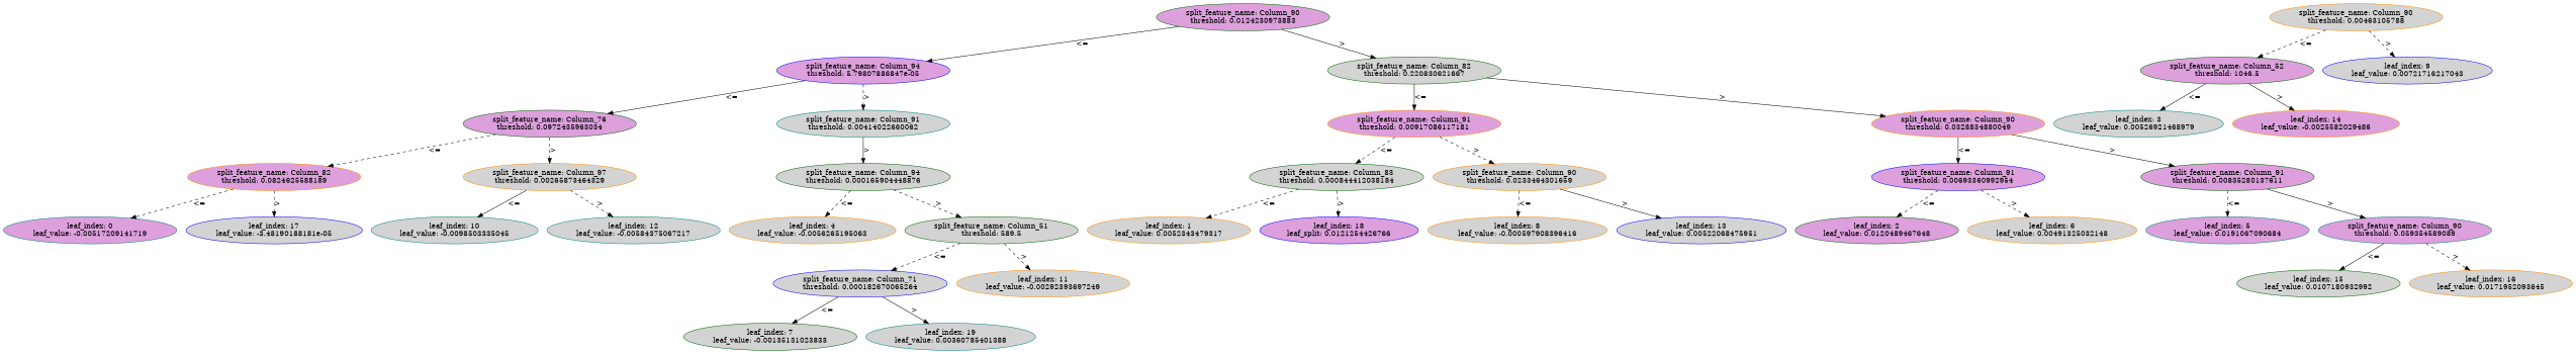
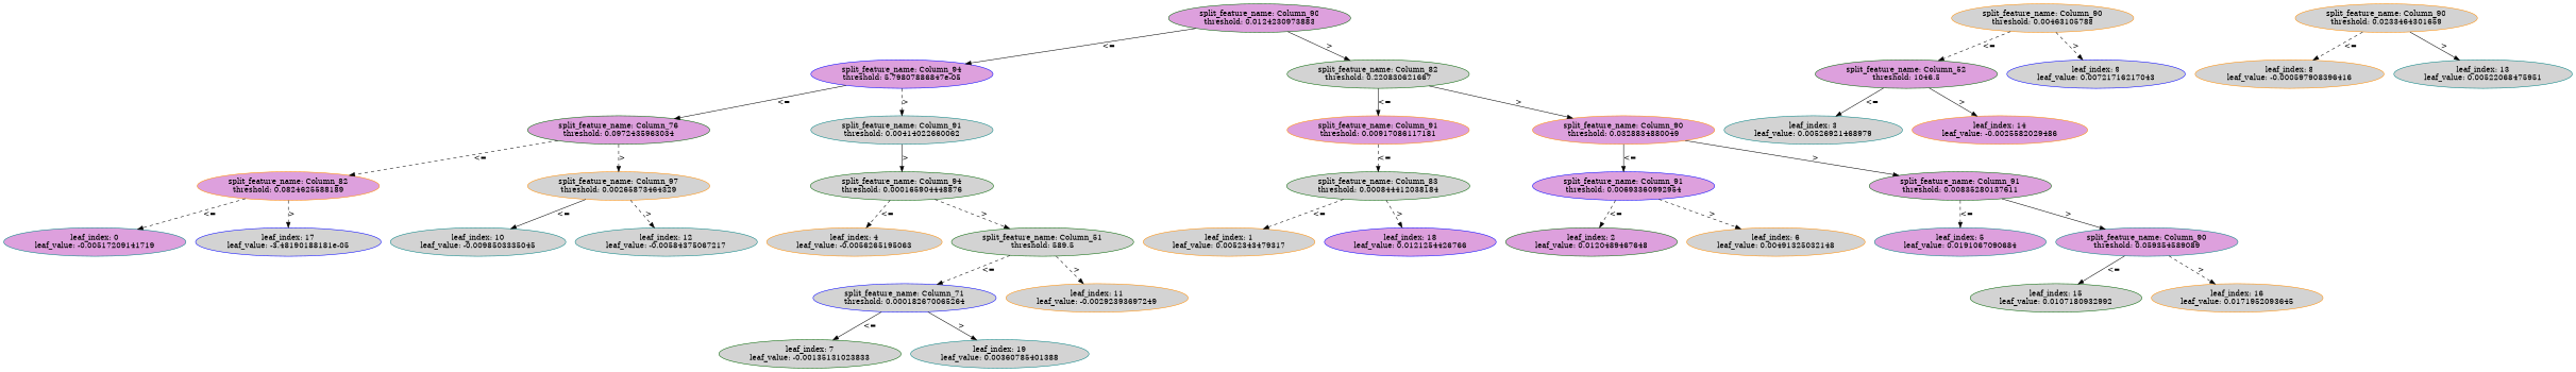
  digraph {
    node [color=darkorange fillcolor=lightgrey style=filled]
    edge [style=dashed]
    n1 [color=darkgreen fillcolor=plum label="split_feature_name: Column_90\nthreshold: 0.0124230973883"]
    n2 [color=blue fillcolor=plum label="split_feature_name: Column_94\nthreshold: 5.79807886847e-05"]
    n3 [color=darkgreen label="split_feature_name: Column_82\nthreshold: 0.220830621667"]
    n4 [color=darkgreen fillcolor=plum label="split_feature_name: Column_76\nthreshold: 0.0972435963034"]
    n5 [color=teal label="split_feature_name: Column_91\nthreshold: 0.00414022660062"]
    n6 [fillcolor=plum label="split_feature_name: Column_91\nthreshold: 0.00917086117181"]
    n7 [fillcolor=plum label="split_feature_name: Column_90\nthreshold: 0.0328834880049"]
    n8 [fillcolor=plum label="split_feature_name: Column_82\nthreshold: 0.0824625588189"]
    n9 [label="split_feature_name: Column_97\nthreshold: 0.00265873464329"]
    n10 [color=darkgreen label="split_feature_name: Column_94\nthreshold: 0.000165904448876"]
    n11 [color=teal fillcolor=plum label="leaf_index: 0\nleaf_value: -0.00517209141719"]
    n12 [color=blue label="leaf_index: 17\nleaf_value: -3.48190188181e-05"]
    n13 [color=teal label="leaf_index: 10\nleaf_value: -0.0098503335045"]
    n14 [color=teal label="leaf_index: 12\nleaf_value: -0.00584375067217"]
    n15 [label="split_feature_name: Column_90\nthreshold: 0.00463105788"]
    n16 [color=darkgreen fillcolor=plum label="split_feature_name: Column_52\nthreshold: 1046.5"]
    n17 [color=blue label="leaf_index: 9\nleaf_value: 0.00721716217043"]
    n18 [label="leaf_index: 4\nleaf_value: -0.0056265195063"]
    n19 [color=darkgreen label="split_feature_name: Column_51\nthreshold: 589.5"]
    n20 [color=teal label="leaf_index: 3\nleaf_value: 0.00526921468979"]
    n21 [fillcolor=plum label="leaf_index: 14\nleaf_value: -0.0025582029486"]
    n22 [color=blue label="split_feature_name: Column_71\nthreshold: 0.000182670065264"]
    n23 [label="leaf_index: 11\nleaf_value: -0.00292393697249"]
    n24 [color=darkgreen label="leaf_index: 7\nleaf_value: -0.00135131023833"]
    n25 [color=teal label="leaf_index: 19\nleaf_value: 0.00360785401388"]
    n26 [color=darkgreen label="split_feature_name: Column_83\nthreshold: 0.000844412038184"]
    n27 [label="split_feature_name: Column_90\nthreshold: 0.0233464301659"]
    n28 [color=blue fillcolor=plum label="split_feature_name: Column_91\nthreshold: 0.00693360992954"]
    n29 [color=darkgreen fillcolor=plum label="split_feature_name: Column_91\nthreshold: 0.00835280137611"]
    n30 [label="leaf_index: 1\nleaf_value: 0.0052343479317"]
-   n31 [color=blue fillcolor=plum label="leaf_index: 18\nleaf_split: 0.0121254426766"]
+   n31 [color=blue fillcolor=plum label="leaf_index: 18\nleaf_value: 0.0121254426766"]
    n32 [label="leaf_index: 8\nleaf_value: -0.000597908396416"]
-   n33 [color=blue label="leaf_index: 13\nleaf_value: 0.00522068475951"]
+   n33 [color=teal label="leaf_index: 13\nleaf_value: 0.00522068475951"]
    n34 [color=darkgreen fillcolor=plum label="leaf_index: 2\nleaf_value: 0.0120489467648"]
    n35 [label="leaf_index: 6\nleaf_value: 0.00491325032148"]
    n36 [color=teal fillcolor=plum label="leaf_index: 5\nleaf_value: 0.0191067090684"]
    n37 [color=teal fillcolor=plum label="split_feature_name: Column_90\nthreshold: 0.059354589089"]
    n38 [color=darkgreen label="leaf_index: 15\nleaf_value: 0.0107180932992"]
    n39 [label="leaf_index: 16\nleaf_value: 0.0171952093645"]
    n1 -> n2 [label="<=" style=solid]
    n1 -> n3 [label=">" style=solid]
    n2 -> n4 [label="<=" style=solid]
    n2 -> n5 [label=">"]
    n3 -> n6 [label="<=" style=solid]
    n3 -> n7 [label=">" style=solid]
    n4 -> n8 [label="<="]
    n4 -> n9 [label=">"]
    n5 -> n10 [label=">" style=solid]
    n6 -> n26 [label="<="]
-   n6 -> n27 [label=">"]
    n7 -> n28 [label="<=" style=solid]
    n7 -> n29 [label=">" style=solid]
    n8 -> n11 [label="<="]
    n8 -> n12 [label=">"]
    n9 -> n13 [label="<=" style=solid]
    n9 -> n14 [label=">"]
    n10 -> n18 [label="<="]
    n10 -> n19 [label=">"]
    n15 -> n16 [label="<="]
    n15 -> n17 [label=">"]
    n16 -> n20 [label="<=" style=solid]
    n16 -> n21 [label=">" style=solid]
    n19 -> n22 [label="<="]
    n19 -> n23 [label=">"]
    n22 -> n24 [label="<=" style=solid]
    n22 -> n25 [label=">" style=solid]
    n26 -> n30 [label="<="]
    n26 -> n31 [label=">"]
    n27 -> n32 [label="<="]
    n27 -> n33 [label=">" style=solid]
    n28 -> n34 [label="<="]
    n28 -> n35 [label=">"]
    n29 -> n36 [label="<="]
    n29 -> n37 [label=">" style=solid]
    n37 -> n38 [label="<=" style=solid]
    n37 -> n39 [label=">"]
  }
